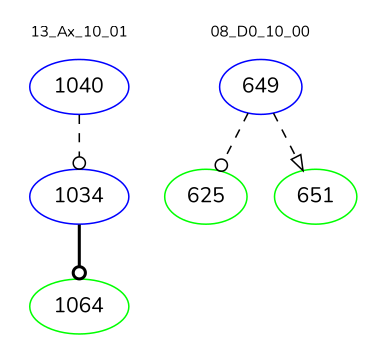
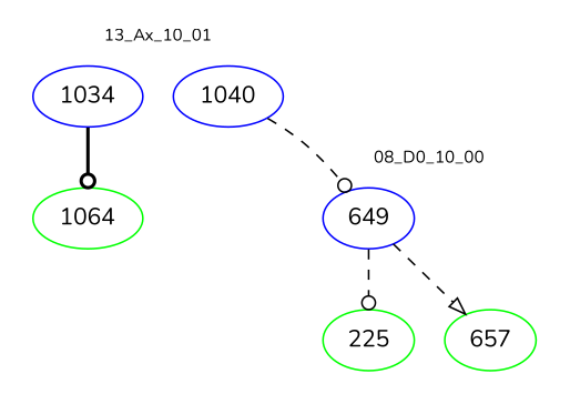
  digraph {
    fontname=Nunito
    node [color=blue fontname=Nunito]
    edge [arrowhead=odot color=black fontname=Nunito style=dashed]
    n1 [label=1040]
    n2 [label=1034]
    n3 [color=green label=1064]
    n4 [label=649]
-   n5 [color=green label=625]
-   n6 [color=green label=651]
+   n5 [color=green label=225]
+   n6 [color=green label=657]
    subgraph cluster_1 {
      color=white
      fontsize=10
      label="13_Ax_10_01"
      n1
      n2
      n3
    }
    subgraph cluster_2 {
      color=white
      fontsize=10
      label="08_D0_10_00"
      n4
      n5
      n6
    }
-   n1 -> n2
+   n1 -> n4
    n2 -> n3 [style=bold]
    n4 -> n5
    n4 -> n6 [arrowhead=onormal]
  }
